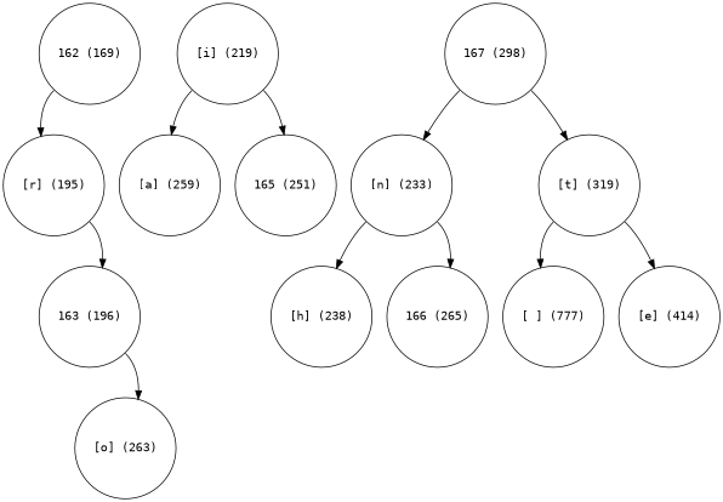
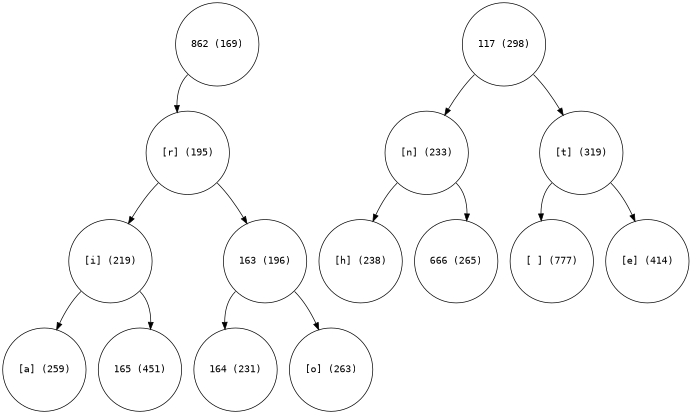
  digraph {
    fontname="DejaVu Sans Mono"
    node [fontname="DejaVu Sans Mono" shape=circle]
    edge [fontname="DejaVu Sans Mono" tailport=sw]
-   n1 [label="162 (169)" width=0.5]
+   n1 [label="862 (169)" width=0.5]
    n2 [label="[r] (195)" width=0.5]
    n3 [label="[i] (219)" width=0.5]
    n4 [label="163 (196)" width=0.5]
-   n5 [label="167 (298)" width=0.5]
+   n5 [label="117 (298)" width=0.5]
    n6 [label="[n] (233)" width=0.5]
    n7 [label="[t] (319)" width=0.5]
    n8 [label="[a] (259)" width=0.5]
-   n9 [label="165 (251)" width=0.5]
+   n9 [label="165 (451)" width=0.5]
+   n10 [label="164 (231)" width=0.5]
    n11 [label="[o] (263)" width=0.5]
    n12 [label="[h] (238)" width=0.5]
-   n13 [label="166 (265)" width=0.5]
+   n13 [label="666 (265)" width=0.5]
    n14 [label="[ ] (777)" width=0.5]
    n15 [label="[e] (414)" width=0.5]
    n1 -> n2
+   n2 -> n3
    n2 -> n4 [tailport=se]
    n3 -> n8
    n3 -> n9 [tailport=se]
+   n4 -> n10
    n4 -> n11 [tailport=se]
    n5 -> n6
    n5 -> n7 [tailport=se]
    n6 -> n12
    n6 -> n13 [tailport=se]
    n7 -> n14
    n7 -> n15 [tailport=se]
  }
